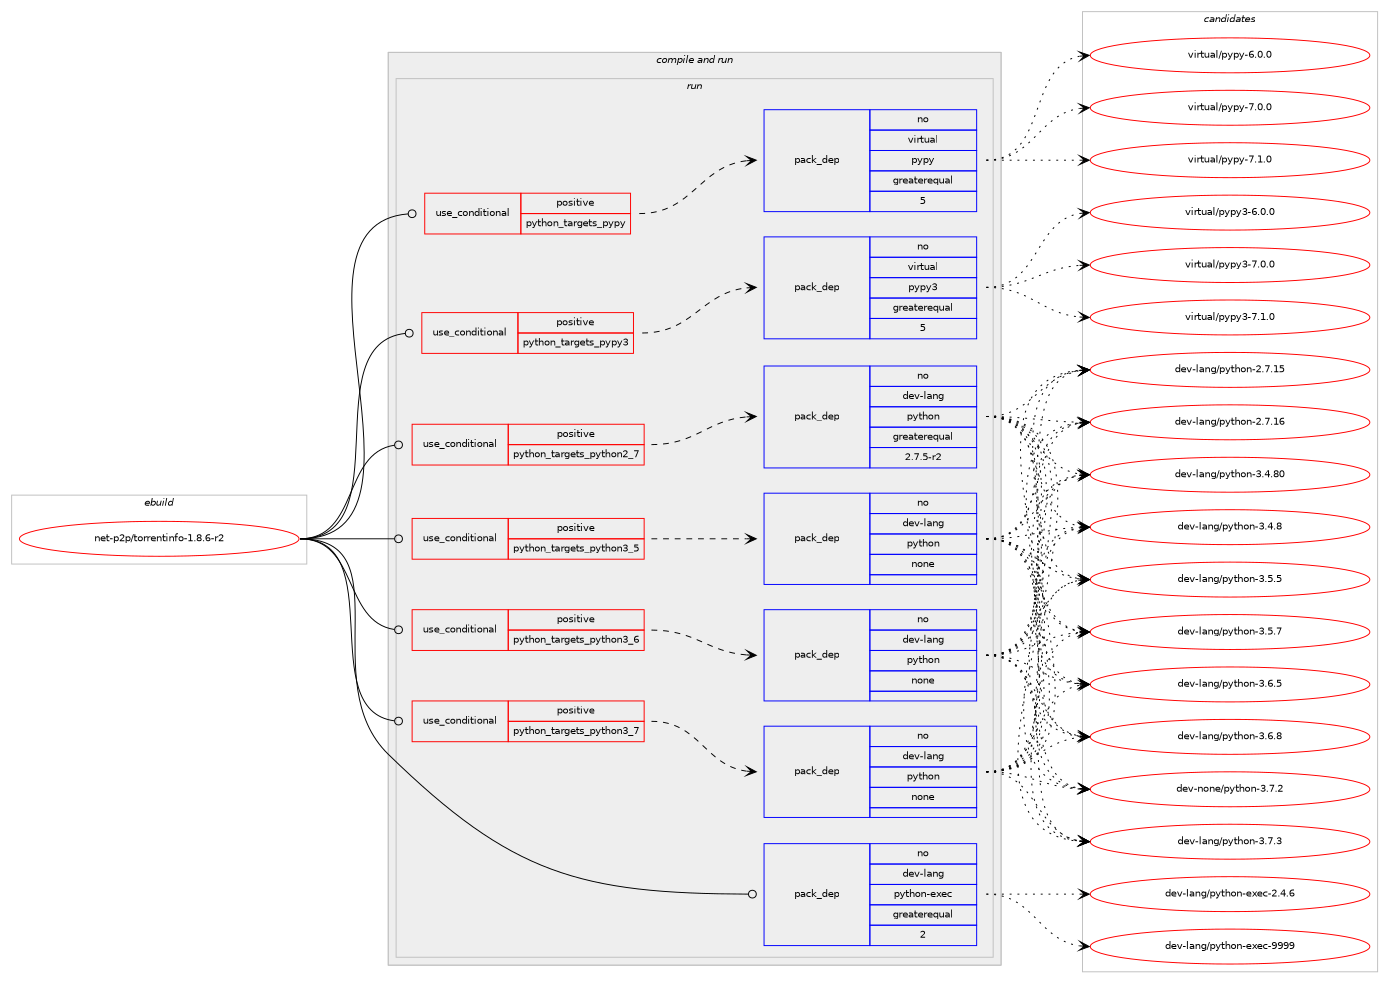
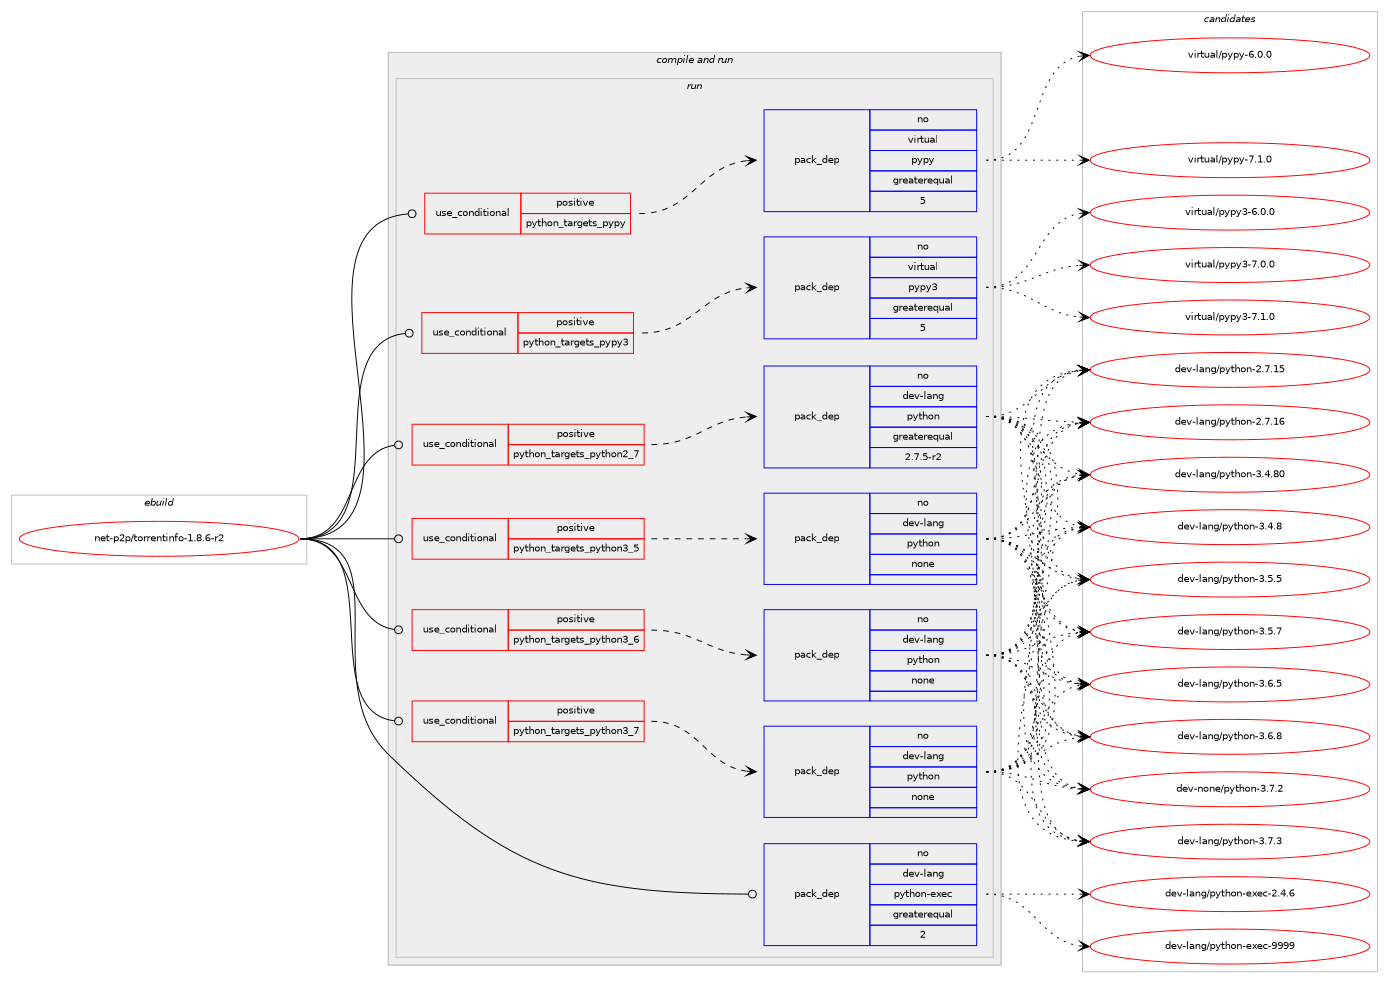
  digraph {
    compound=true
    concentrate=true
    fontname="DejaVu Sans"
    fontsize=10
    newrank=true
    rankdir=LR
    ranksep=1.5
    node [color=red fontname="DejaVu Sans" fontsize=10]
    edge [arrowhead=vee fontname="DejaVu Sans" headport=w style=dotted tailport=e weight=100]
    n1 [label="net-p2p/torrentinfo-1.8.6-r2" width=4]
    n2 [color=blue label=<<TABLE BORDER="0" CELLBORDER="1" CELLSPACING="0" CELLPADDING="4" WIDTH="220"><TR><TD ROWSPAN="6" CELLPADDING="30">pack_dep</TD></TR><TR><TD WIDTH="110">no</TD></TR><TR><TD>virtual</TD></TR><TR><TD>pypy</TD></TR><TR><TD>greaterequal</TD></TR><TR><TD>5</TD></TR></TABLE>> shape=none]
    n3 [label=<<TABLE BORDER="0" CELLBORDER="1" CELLSPACING="0" CELLPADDING="4"><TR><TD ROWSPAN="3" CELLPADDING="10">use_conditional</TD></TR><TR><TD>positive</TD></TR><TR><TD>python_targets_pypy</TD></TR></TABLE>> shape=none]
    n4 [color=blue label=<<TABLE BORDER="0" CELLBORDER="1" CELLSPACING="0" CELLPADDING="4" WIDTH="220"><TR><TD ROWSPAN="6" CELLPADDING="30">pack_dep</TD></TR><TR><TD WIDTH="110">no</TD></TR><TR><TD>virtual</TD></TR><TR><TD>pypy3</TD></TR><TR><TD>greaterequal</TD></TR><TR><TD>5</TD></TR></TABLE>> shape=none]
    n5 [label=<<TABLE BORDER="0" CELLBORDER="1" CELLSPACING="0" CELLPADDING="4"><TR><TD ROWSPAN="3" CELLPADDING="10">use_conditional</TD></TR><TR><TD>positive</TD></TR><TR><TD>python_targets_pypy3</TD></TR></TABLE>> shape=none]
    n6 [color=blue label=<<TABLE BORDER="0" CELLBORDER="1" CELLSPACING="0" CELLPADDING="4" WIDTH="220"><TR><TD ROWSPAN="6" CELLPADDING="30">pack_dep</TD></TR><TR><TD WIDTH="110">no</TD></TR><TR><TD>dev-lang</TD></TR><TR><TD>python</TD></TR><TR><TD>greaterequal</TD></TR><TR><TD>2.7.5-r2</TD></TR></TABLE>> shape=none]
    n7 [label=<<TABLE BORDER="0" CELLBORDER="1" CELLSPACING="0" CELLPADDING="4"><TR><TD ROWSPAN="3" CELLPADDING="10">use_conditional</TD></TR><TR><TD>positive</TD></TR><TR><TD>python_targets_python2_7</TD></TR></TABLE>> shape=none]
    n8 [color=blue label=<<TABLE BORDER="0" CELLBORDER="1" CELLSPACING="0" CELLPADDING="4" WIDTH="220"><TR><TD ROWSPAN="6" CELLPADDING="30">pack_dep</TD></TR><TR><TD WIDTH="110">no</TD></TR><TR><TD>dev-lang</TD></TR><TR><TD>python</TD></TR><TR><TD>none</TD></TR><TR><TD></TD></TR></TABLE>> shape=none]
    n9 [label=<<TABLE BORDER="0" CELLBORDER="1" CELLSPACING="0" CELLPADDING="4"><TR><TD ROWSPAN="3" CELLPADDING="10">use_conditional</TD></TR><TR><TD>positive</TD></TR><TR><TD>python_targets_python3_5</TD></TR></TABLE>> shape=none]
    n10 [color=blue label=<<TABLE BORDER="0" CELLBORDER="1" CELLSPACING="0" CELLPADDING="4" WIDTH="220"><TR><TD ROWSPAN="6" CELLPADDING="30">pack_dep</TD></TR><TR><TD WIDTH="110">no</TD></TR><TR><TD>dev-lang</TD></TR><TR><TD>python</TD></TR><TR><TD>none</TD></TR><TR><TD></TD></TR></TABLE>> shape=none]
    n11 [label=<<TABLE BORDER="0" CELLBORDER="1" CELLSPACING="0" CELLPADDING="4"><TR><TD ROWSPAN="3" CELLPADDING="10">use_conditional</TD></TR><TR><TD>positive</TD></TR><TR><TD>python_targets_python3_6</TD></TR></TABLE>> shape=none]
    n12 [color=blue label=<<TABLE BORDER="0" CELLBORDER="1" CELLSPACING="0" CELLPADDING="4" WIDTH="220"><TR><TD ROWSPAN="6" CELLPADDING="30">pack_dep</TD></TR><TR><TD WIDTH="110">no</TD></TR><TR><TD>dev-lang</TD></TR><TR><TD>python</TD></TR><TR><TD>none</TD></TR><TR><TD></TD></TR></TABLE>> shape=none]
    n13 [label=<<TABLE BORDER="0" CELLBORDER="1" CELLSPACING="0" CELLPADDING="4"><TR><TD ROWSPAN="3" CELLPADDING="10">use_conditional</TD></TR><TR><TD>positive</TD></TR><TR><TD>python_targets_python3_7</TD></TR></TABLE>> shape=none]
    n14 [color=blue label=<<TABLE BORDER="0" CELLBORDER="1" CELLSPACING="0" CELLPADDING="4" WIDTH="220"><TR><TD ROWSPAN="6" CELLPADDING="30">pack_dep</TD></TR><TR><TD WIDTH="110">no</TD></TR><TR><TD>dev-lang</TD></TR><TR><TD>python-exec</TD></TR><TR><TD>greaterequal</TD></TR><TR><TD>2</TD></TR></TABLE>> shape=none]
    n15 [label="virtual/pypy-6.0.0" width=4]
-   n16 [label="virtual/pypy-7.0.0" width=4]
    n17 [label="virtual/pypy-7.1.0" width=4]
    n18 [label="virtual/pypy3-6.0.0" width=4]
    n19 [label="virtual/pypy3-7.0.0" width=4]
    n20 [label="virtual/pypy3-7.1.0" width=4]
    n21 [label="dev-lang/python-2.7.15" width=4]
    n22 [label="dev-lang/python-2.7.16" width=4]
    n23 [label="dev-lang/python-3.4.80" width=4]
    n24 [label="dev-lang/python-3.4.8" width=4]
    n25 [label="dev-lang/python-3.5.5" width=4]
    n26 [label="dev-lang/python-3.5.7" width=4]
    n27 [label="dev-lang/python-3.6.5" width=4]
    n28 [label="dev-lang/python-3.6.8" width=4]
    n29 [label="dev-none/python-3.7.2" width=4]
    n30 [label="dev-lang/python-3.7.3" width=4]
    n31 [label="dev-lang/python-exec-2.4.6" width=4]
    n32 [label="dev-lang/python-exec-9999" width=4]
    subgraph cluster_1 {
      color=gray
      label=<<i>ebuild</i>>
      rank=same
      n1
    }
    subgraph cluster_2 {
      color=gray
      label=<<i>dependencies</i>>
      subgraph cluster_3 {
        color=gray
        fillcolor="#eeeeee"
        label=<<i>compile</i>>
        style=filled
      }
      subgraph cluster_4 {
        color=gray
        fillcolor="#eeeeee"
        label=<<i>compile and run</i>>
        style=filled
      }
      subgraph cluster_5 {
        color=gray
        fillcolor="#eeeeee"
        label=<<i>run</i>>
        style=filled
        subgraph sub_6 {
          color=gray
          fillcolor="#eeeeee"
          label=<<i>run</i>>
          style=filled
          n3
          subgraph sub_7 {
            color=gray
            fillcolor="#eeeeee"
            label=<<i>run</i>>
            style=filled
            n2
          }
        }
        subgraph sub_8 {
          color=gray
          fillcolor="#eeeeee"
          label=<<i>run</i>>
          style=filled
          n5
          subgraph sub_9 {
            color=gray
            fillcolor="#eeeeee"
            label=<<i>run</i>>
            style=filled
            n4
          }
        }
        subgraph sub_10 {
          color=gray
          fillcolor="#eeeeee"
          label=<<i>run</i>>
          style=filled
          n7
          subgraph sub_11 {
            color=gray
            fillcolor="#eeeeee"
            label=<<i>run</i>>
            style=filled
            n6
          }
        }
        subgraph sub_12 {
          color=gray
          fillcolor="#eeeeee"
          label=<<i>run</i>>
          style=filled
          n9
          subgraph sub_13 {
            color=gray
            fillcolor="#eeeeee"
            label=<<i>run</i>>
            style=filled
            n8
          }
        }
        subgraph sub_14 {
          color=gray
          fillcolor="#eeeeee"
          label=<<i>run</i>>
          style=filled
          n11
          subgraph sub_15 {
            color=gray
            fillcolor="#eeeeee"
            label=<<i>run</i>>
            style=filled
            n10
          }
        }
        subgraph sub_16 {
          color=gray
          fillcolor="#eeeeee"
          label=<<i>run</i>>
          style=filled
          n13
          subgraph sub_17 {
            color=gray
            fillcolor="#eeeeee"
            label=<<i>run</i>>
            style=filled
            n12
          }
        }
        subgraph sub_18 {
          color=gray
          fillcolor="#eeeeee"
          label=<<i>run</i>>
          style=filled
          n14
        }
      }
    }
    subgraph cluster_19 {
      color=gray
      label=<<i>candidates</i>>
      rank=same
      subgraph sub_20 {
        color=black
        label=<<i>candidates</i>>
        nodesep=1
        rank=same
        n15
-       n16
        n17
      }
      subgraph sub_21 {
        color=black
        label=<<i>candidates</i>>
        nodesep=1
        rank=same
        n18
        n19
        n20
      }
      subgraph sub_22 {
        color=black
        label=<<i>candidates</i>>
        nodesep=1
        rank=same
        n21
        n22
        n23
        n24
        n25
        n26
        n27
        n28
        n29
        n30
      }
      subgraph sub_23 {
        color=black
        label=<<i>candidates</i>>
        nodesep=1
        rank=same
        n21
        n22
        n23
        n24
        n25
        n26
        n27
        n28
        n29
        n30
      }
      subgraph sub_24 {
        color=black
        label=<<i>candidates</i>>
        nodesep=1
        rank=same
        n21
        n22
        n23
        n24
        n25
        n26
        n27
        n28
        n29
        n30
      }
      subgraph sub_25 {
        color=black
        label=<<i>candidates</i>>
        nodesep=1
        rank=same
        n21
        n22
        n23
        n24
        n25
        n26
        n27
        n28
        n29
        n30
      }
      subgraph sub_26 {
        color=black
        label=<<i>candidates</i>>
        nodesep=1
        rank=same
        n31
        n32
      }
    }
    n1 -> n3 [arrowhead=odot style=solid weight=20]
    n1 -> n5 [arrowhead=odot style=solid weight=20]
    n1 -> n7 [arrowhead=odot style=solid weight=20]
    n1 -> n9 [arrowhead=odot style=solid weight=20]
    n1 -> n11 [arrowhead=odot style=solid weight=20]
    n1 -> n13 [arrowhead=odot style=solid weight=20]
    n1 -> n14 [arrowhead=odot style=solid weight=20]
    n2 -> n15
-   n2 -> n16
    n2 -> n17
    n3 -> n2 [style=dashed weight=20]
    n4 -> n18
    n4 -> n19
    n4 -> n20
    n5 -> n4 [style=dashed weight=20]
    n6 -> n21
    n6 -> n22
    n6 -> n23
    n6 -> n24
    n6 -> n25
    n6 -> n26
    n6 -> n27
    n6 -> n28
    n6 -> n29
    n6 -> n30
    n7 -> n6 [style=dashed weight=20]
    n8 -> n21
    n8 -> n22
    n8 -> n23
    n8 -> n24
    n8 -> n25
    n8 -> n26
    n8 -> n27
    n8 -> n28
    n8 -> n29
    n8 -> n30
    n9 -> n8 [style=dashed weight=20]
    n10 -> n21
    n10 -> n22
    n10 -> n23
    n10 -> n24
    n10 -> n25
    n10 -> n26
    n10 -> n27
    n10 -> n28
    n10 -> n29
    n10 -> n30
    n11 -> n10 [style=dashed weight=20]
    n12 -> n21
    n12 -> n22
    n12 -> n23
    n12 -> n24
    n12 -> n25
    n12 -> n26
    n12 -> n27
    n12 -> n28
    n12 -> n29
    n12 -> n30
    n13 -> n12 [style=dashed weight=20]
    n14 -> n31
    n14 -> n32
  }
